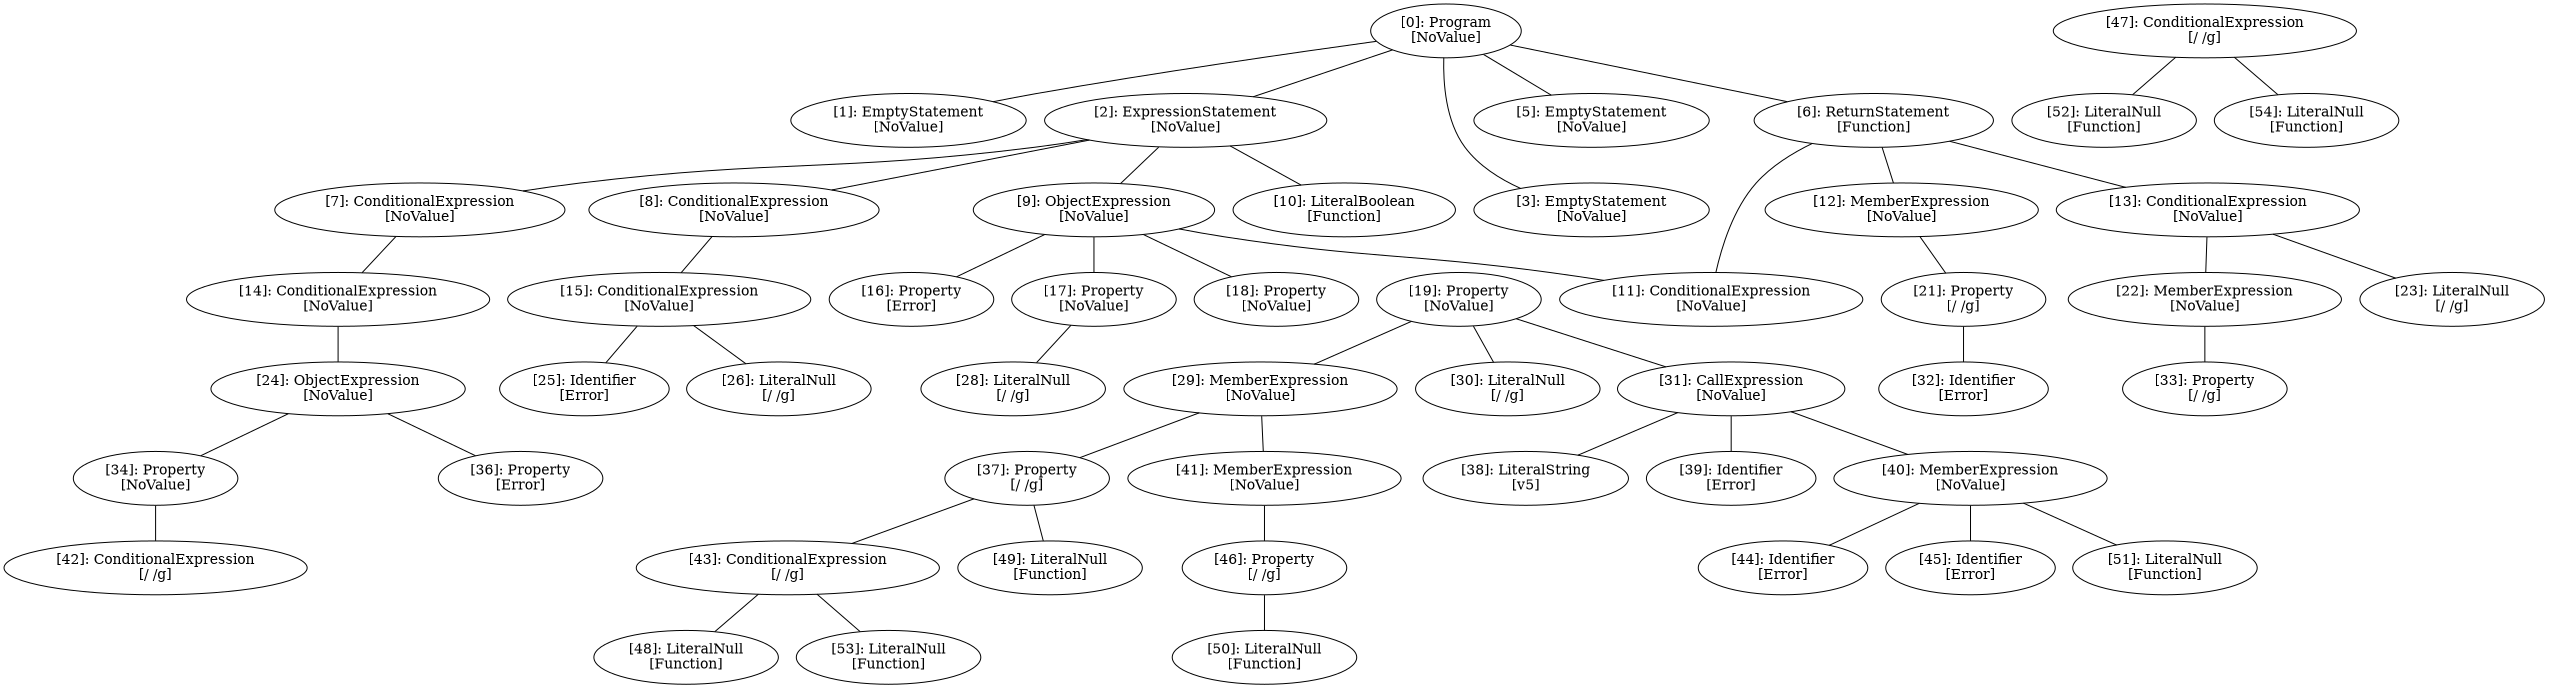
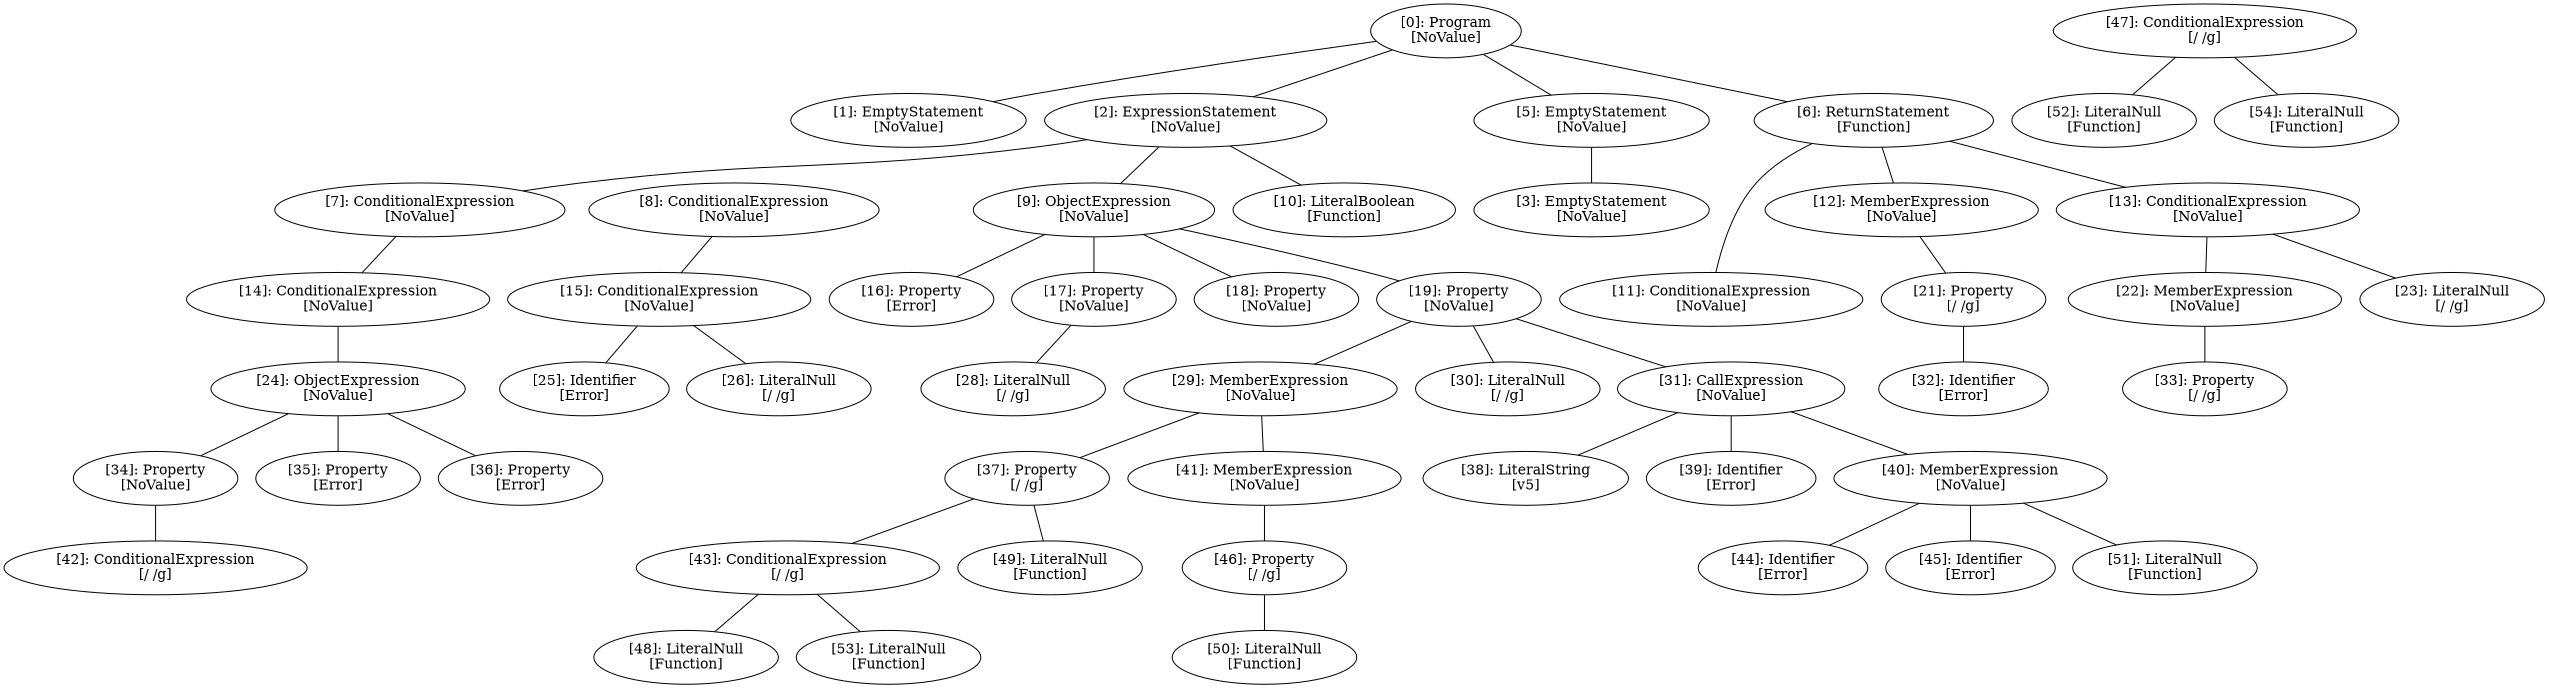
  graph {
    n1 [label="[0]: Program\n[NoValue]"]
    n2 [label="[1]: EmptyStatement\n[NoValue]"]
    n3 [label="[2]: ExpressionStatement\n[NoValue]"]
    n4 [label="[3]: EmptyStatement\n[NoValue]"]
    n5 [label="[5]: EmptyStatement\n[NoValue]"]
    n6 [label="[6]: ReturnStatement\n[Function]"]
    n7 [label="[7]: ConditionalExpression\n[NoValue]"]
    n8 [label="[8]: ConditionalExpression\n[NoValue]"]
    n9 [label="[9]: ObjectExpression\n[NoValue]"]
    n10 [label="[10]: LiteralBoolean\n[Function]"]
    n11 [label="[11]: ConditionalExpression\n[NoValue]"]
    n12 [label="[12]: MemberExpression\n[NoValue]"]
    n13 [label="[13]: ConditionalExpression\n[NoValue]"]
    n14 [label="[14]: ConditionalExpression\n[NoValue]"]
    n15 [label="[15]: ConditionalExpression\n[NoValue]"]
    n16 [label="[16]: Property\n[Error]"]
    n17 [label="[17]: Property\n[NoValue]"]
    n18 [label="[18]: Property\n[NoValue]"]
    n19 [label="[19]: Property\n[NoValue]"]
    n20 [label="[21]: Property\n[/ /g]"]
    n21 [label="[22]: MemberExpression\n[NoValue]"]
    n22 [label="[23]: LiteralNull\n[/ /g]"]
    n23 [label="[24]: ObjectExpression\n[NoValue]"]
    n24 [label="[25]: Identifier\n[Error]"]
    n25 [label="[26]: LiteralNull\n[/ /g]"]
    n26 [label="[28]: LiteralNull\n[/ /g]"]
    n27 [label="[29]: MemberExpression\n[NoValue]"]
    n28 [label="[30]: LiteralNull\n[/ /g]"]
    n29 [label="[31]: CallExpression\n[NoValue]"]
    n30 [label="[32]: Identifier\n[Error]"]
    n31 [label="[33]: Property\n[/ /g]"]
    n32 [label="[34]: Property\n[NoValue]"]
+   n33 [label="[35]: Property\n[Error]"]
    n34 [label="[36]: Property\n[Error]"]
    n35 [label="[37]: Property\n[/ /g]"]
    n36 [label="[41]: MemberExpression\n[NoValue]"]
    n37 [label="[38]: LiteralString\n[v5]"]
    n38 [label="[39]: Identifier\n[Error]"]
    n39 [label="[40]: MemberExpression\n[NoValue]"]
    n40 [label="[42]: ConditionalExpression\n[/ /g]"]
    n41 [label="[43]: ConditionalExpression\n[/ /g]"]
    n42 [label="[49]: LiteralNull\n[Function]"]
    n43 [label="[46]: Property\n[/ /g]"]
    n44 [label="[44]: Identifier\n[Error]"]
    n45 [label="[45]: Identifier\n[Error]"]
    n46 [label="[51]: LiteralNull\n[Function]"]
    n47 [label="[48]: LiteralNull\n[Function]"]
    n48 [label="[53]: LiteralNull\n[Function]"]
    n49 [label="[50]: LiteralNull\n[Function]"]
    n50 [label="[47]: ConditionalExpression\n[/ /g]"]
    n51 [label="[52]: LiteralNull\n[Function]"]
    n52 [label="[54]: LiteralNull\n[Function]"]
    n1 -- n2
    n1 -- n3
-   n1 -- n4
+   n5 -- n4
    n1 -- n5
    n1 -- n6
    n3 -- n7
-   n3 -- n8
    n3 -- n9
    n3 -- n10
    n6 -- n11
    n6 -- n12
    n6 -- n13
    n7 -- n14
    n8 -- n15
    n9 -- n16
    n9 -- n17
    n9 -- n18
-   n9 -- n11
+   n9 -- n19
    n12 -- n20
    n13 -- n21
    n13 -- n22
    n14 -- n23
    n15 -- n24
    n15 -- n25
    n17 -- n26
    n19 -- n27
    n19 -- n28
    n19 -- n29
    n20 -- n30
    n21 -- n31
    n23 -- n32
+   n23 -- n33
    n23 -- n34
    n27 -- n35
    n27 -- n36
    n29 -- n37
    n29 -- n38
    n29 -- n39
    n32 -- n40
    n35 -- n41
    n35 -- n42
    n36 -- n43
    n39 -- n44
    n39 -- n45
    n39 -- n46
    n41 -- n47
    n41 -- n48
    n43 -- n49
    n50 -- n51
    n50 -- n52
  }
